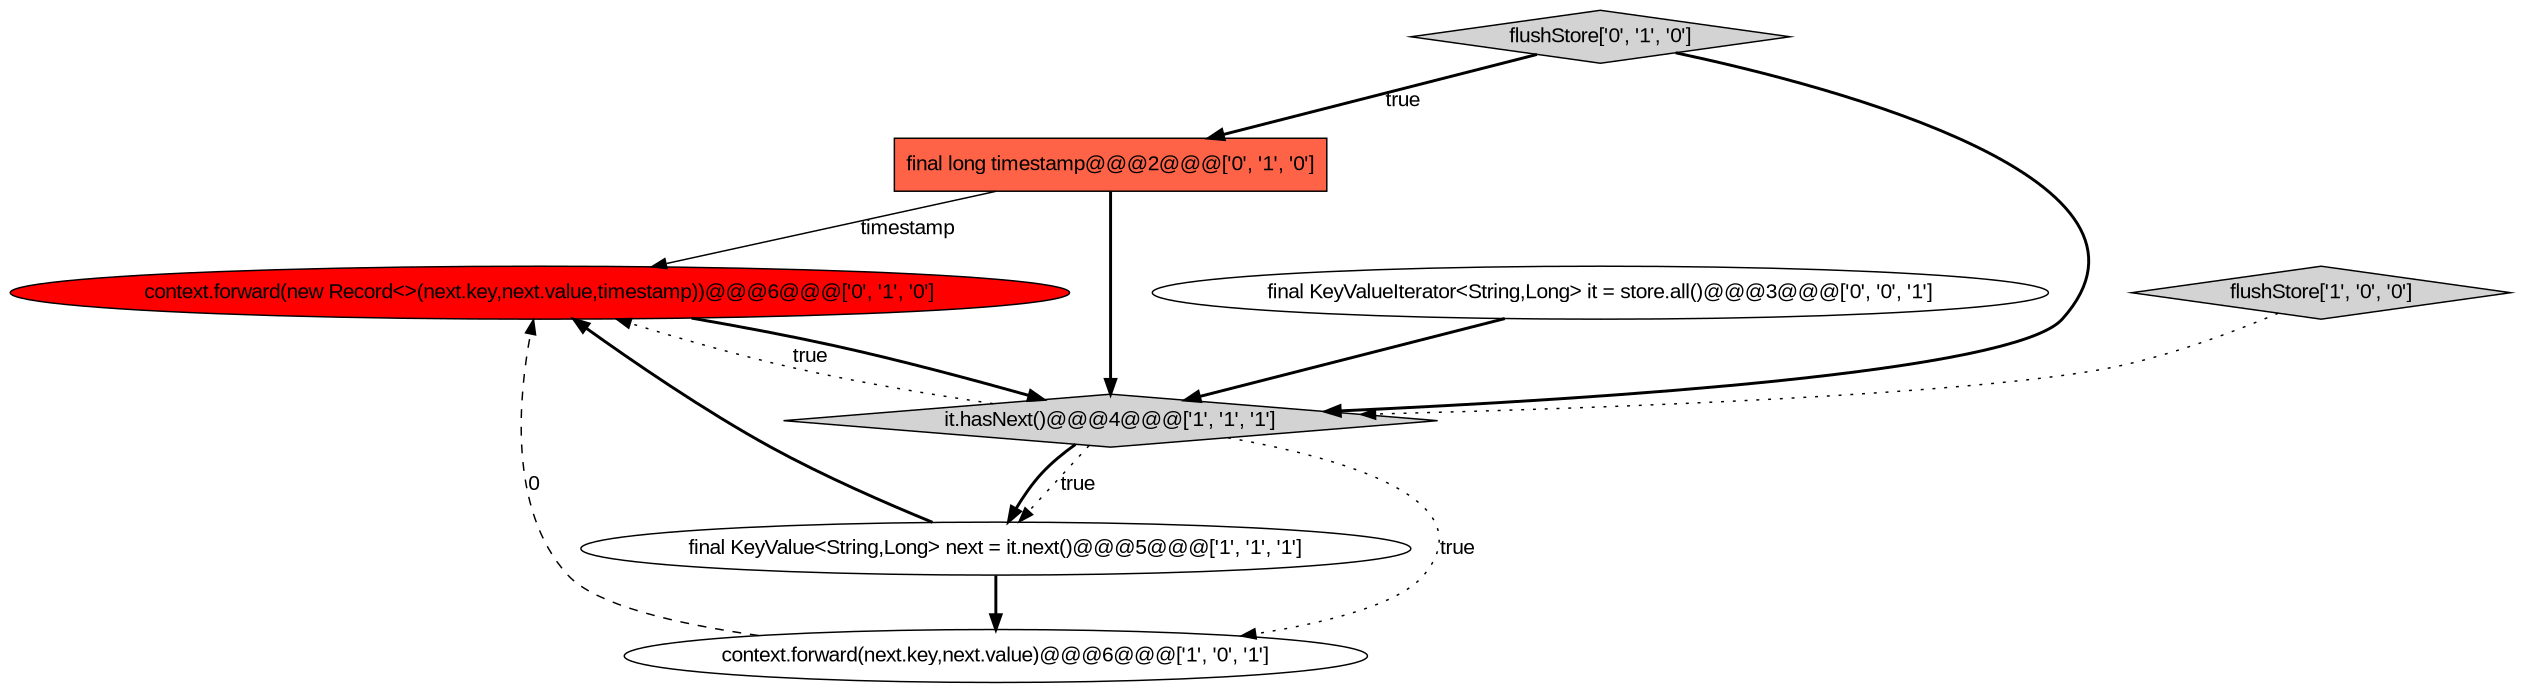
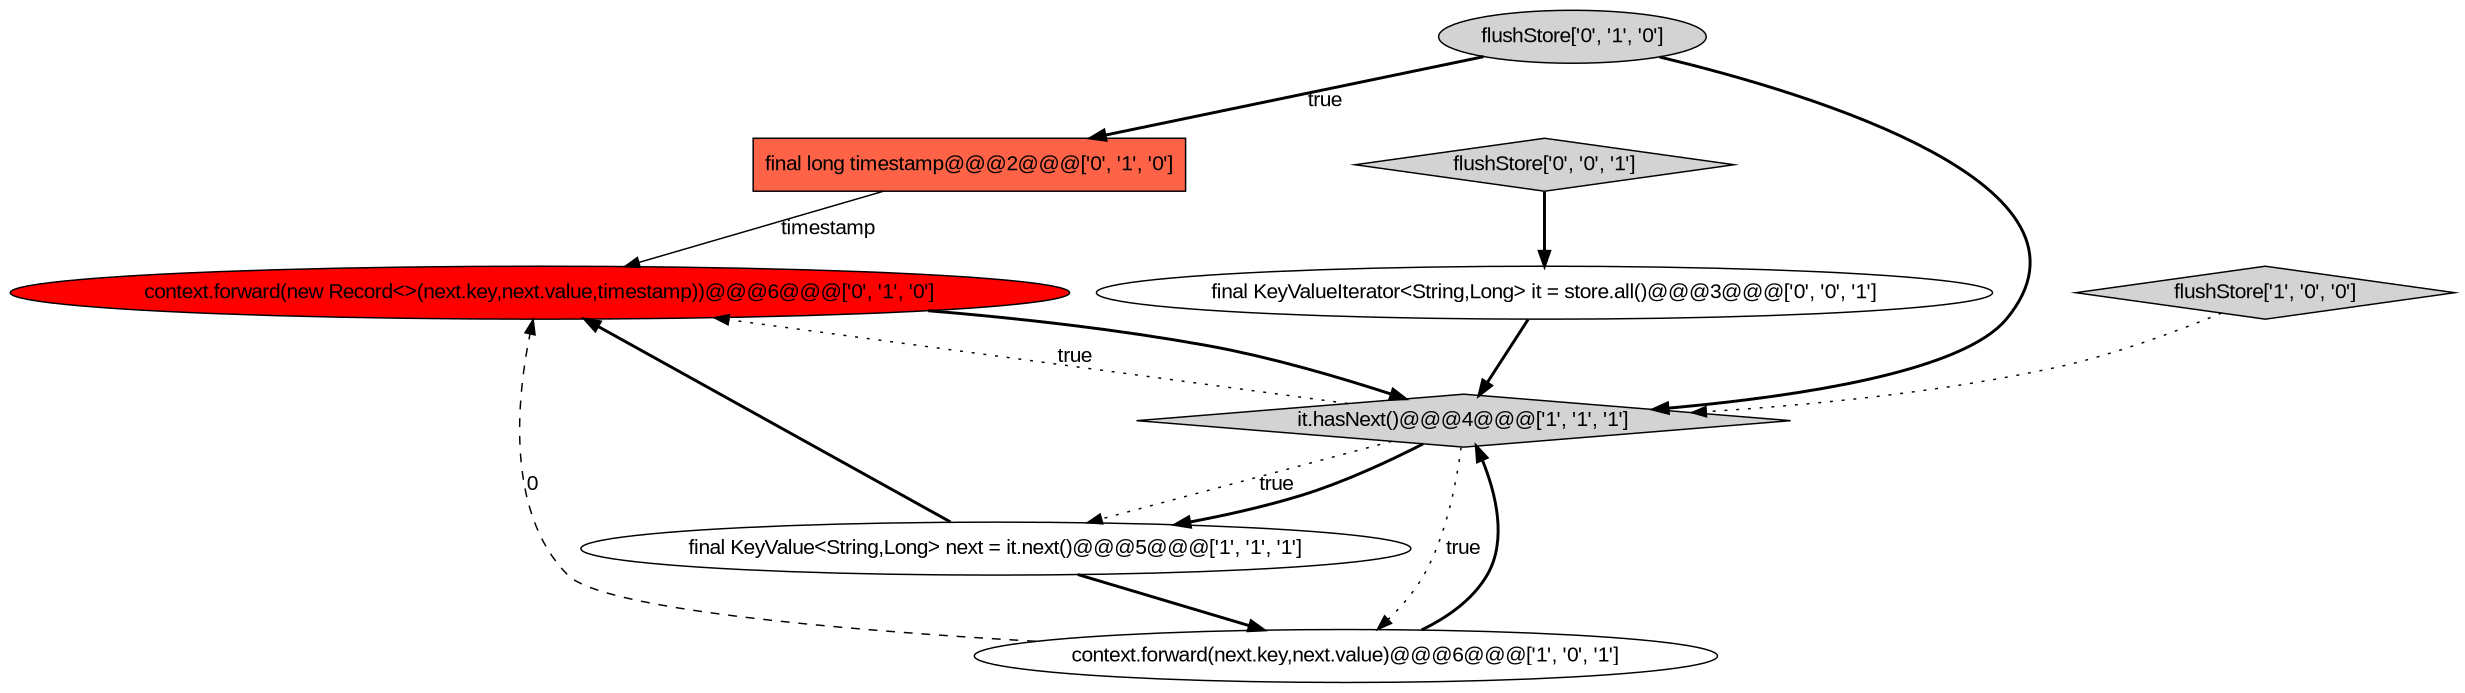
  digraph {
    fontname="Liberation Sans"
    node [fillcolor=lightgray fontname="Liberation Sans" shape=ellipse style=filled]
    edge [fontname="Liberation Sans" style=bold]
    n1 [fillcolor=tomato label="final long timestamp@@@2@@@['0', '1', '0']" shape=box]
    n2 [fillcolor=red label="context.forward(new Record<>(next.key,next.value,timestamp))@@@6@@@['0', '1', '0']"]
    n3 [label="it.hasNext()@@@4@@@['1', '1', '1']" shape=diamond]
    n4 [fillcolor=white label="final KeyValueIterator<String,Long> it = store.all()@@@3@@@['0', '0', '1']"]
    n5 [fillcolor=white label="context.forward(next.key,next.value)@@@6@@@['1', '0', '1']"]
    n6 [fillcolor=white label="final KeyValue<String,Long> next = it.next()@@@5@@@['1', '1', '1']"]
-   n7 [label="flushStore['0', '1', '0']" shape=diamond]
+   n7 [label="flushStore['0', '1', '0']"]
+   n8 [label="flushStore['0', '0', '1']" shape=diamond]
    n9 [label="flushStore['1', '0', '0']" shape=diamond]
    n1 -> n2 [label=timestamp style=solid]
    n2 -> n3
    n3 -> n2 [label=true style=dotted]
    n3 -> n5 [label=true style=dotted]
    n3 -> n6 [label=true style=dotted]
    n3 -> n6
    n4 -> n3
    n5 -> n2 [label=0 style=dashed]
-   n1 -> n3
+   n5 -> n3
    n6 -> n2
    n6 -> n5
    n7 -> n1 [label=true]
    n7 -> n3
+   n8 -> n4
    n9 -> n3 [style=dotted]
  }
